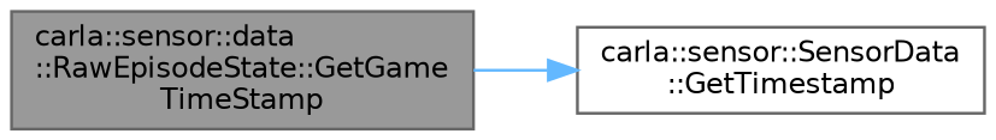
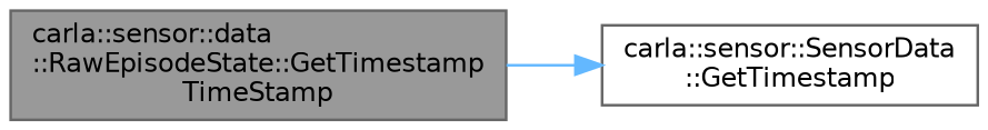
  digraph {
    rankdir=LR
    node [fontname=Helvetica fontsize=10 shape=box style=filled]
-   n1 [color=gray40 fillcolor=grey60 fontcolor=black height=0.2 label="carla::sensor::data\l::RawEpisodeState::GetGame\lTimeStamp" width=0.4]
+   n1 [color=gray40 fillcolor=grey60 fontcolor=black height=0.2 label="carla::sensor::data\l::RawEpisodeState::GetTimestamp\lTimeStamp" width=0.4]
    n2 [color=grey40 fillcolor=white height=0.2 label="carla::sensor::SensorData\l::GetTimestamp" width=0.4]
    n1 -> n2 [color=steelblue1 fontname=Helvetica fontsize=10 labelfontname=Helvetica labelfontsize=10 style=solid]
  }
